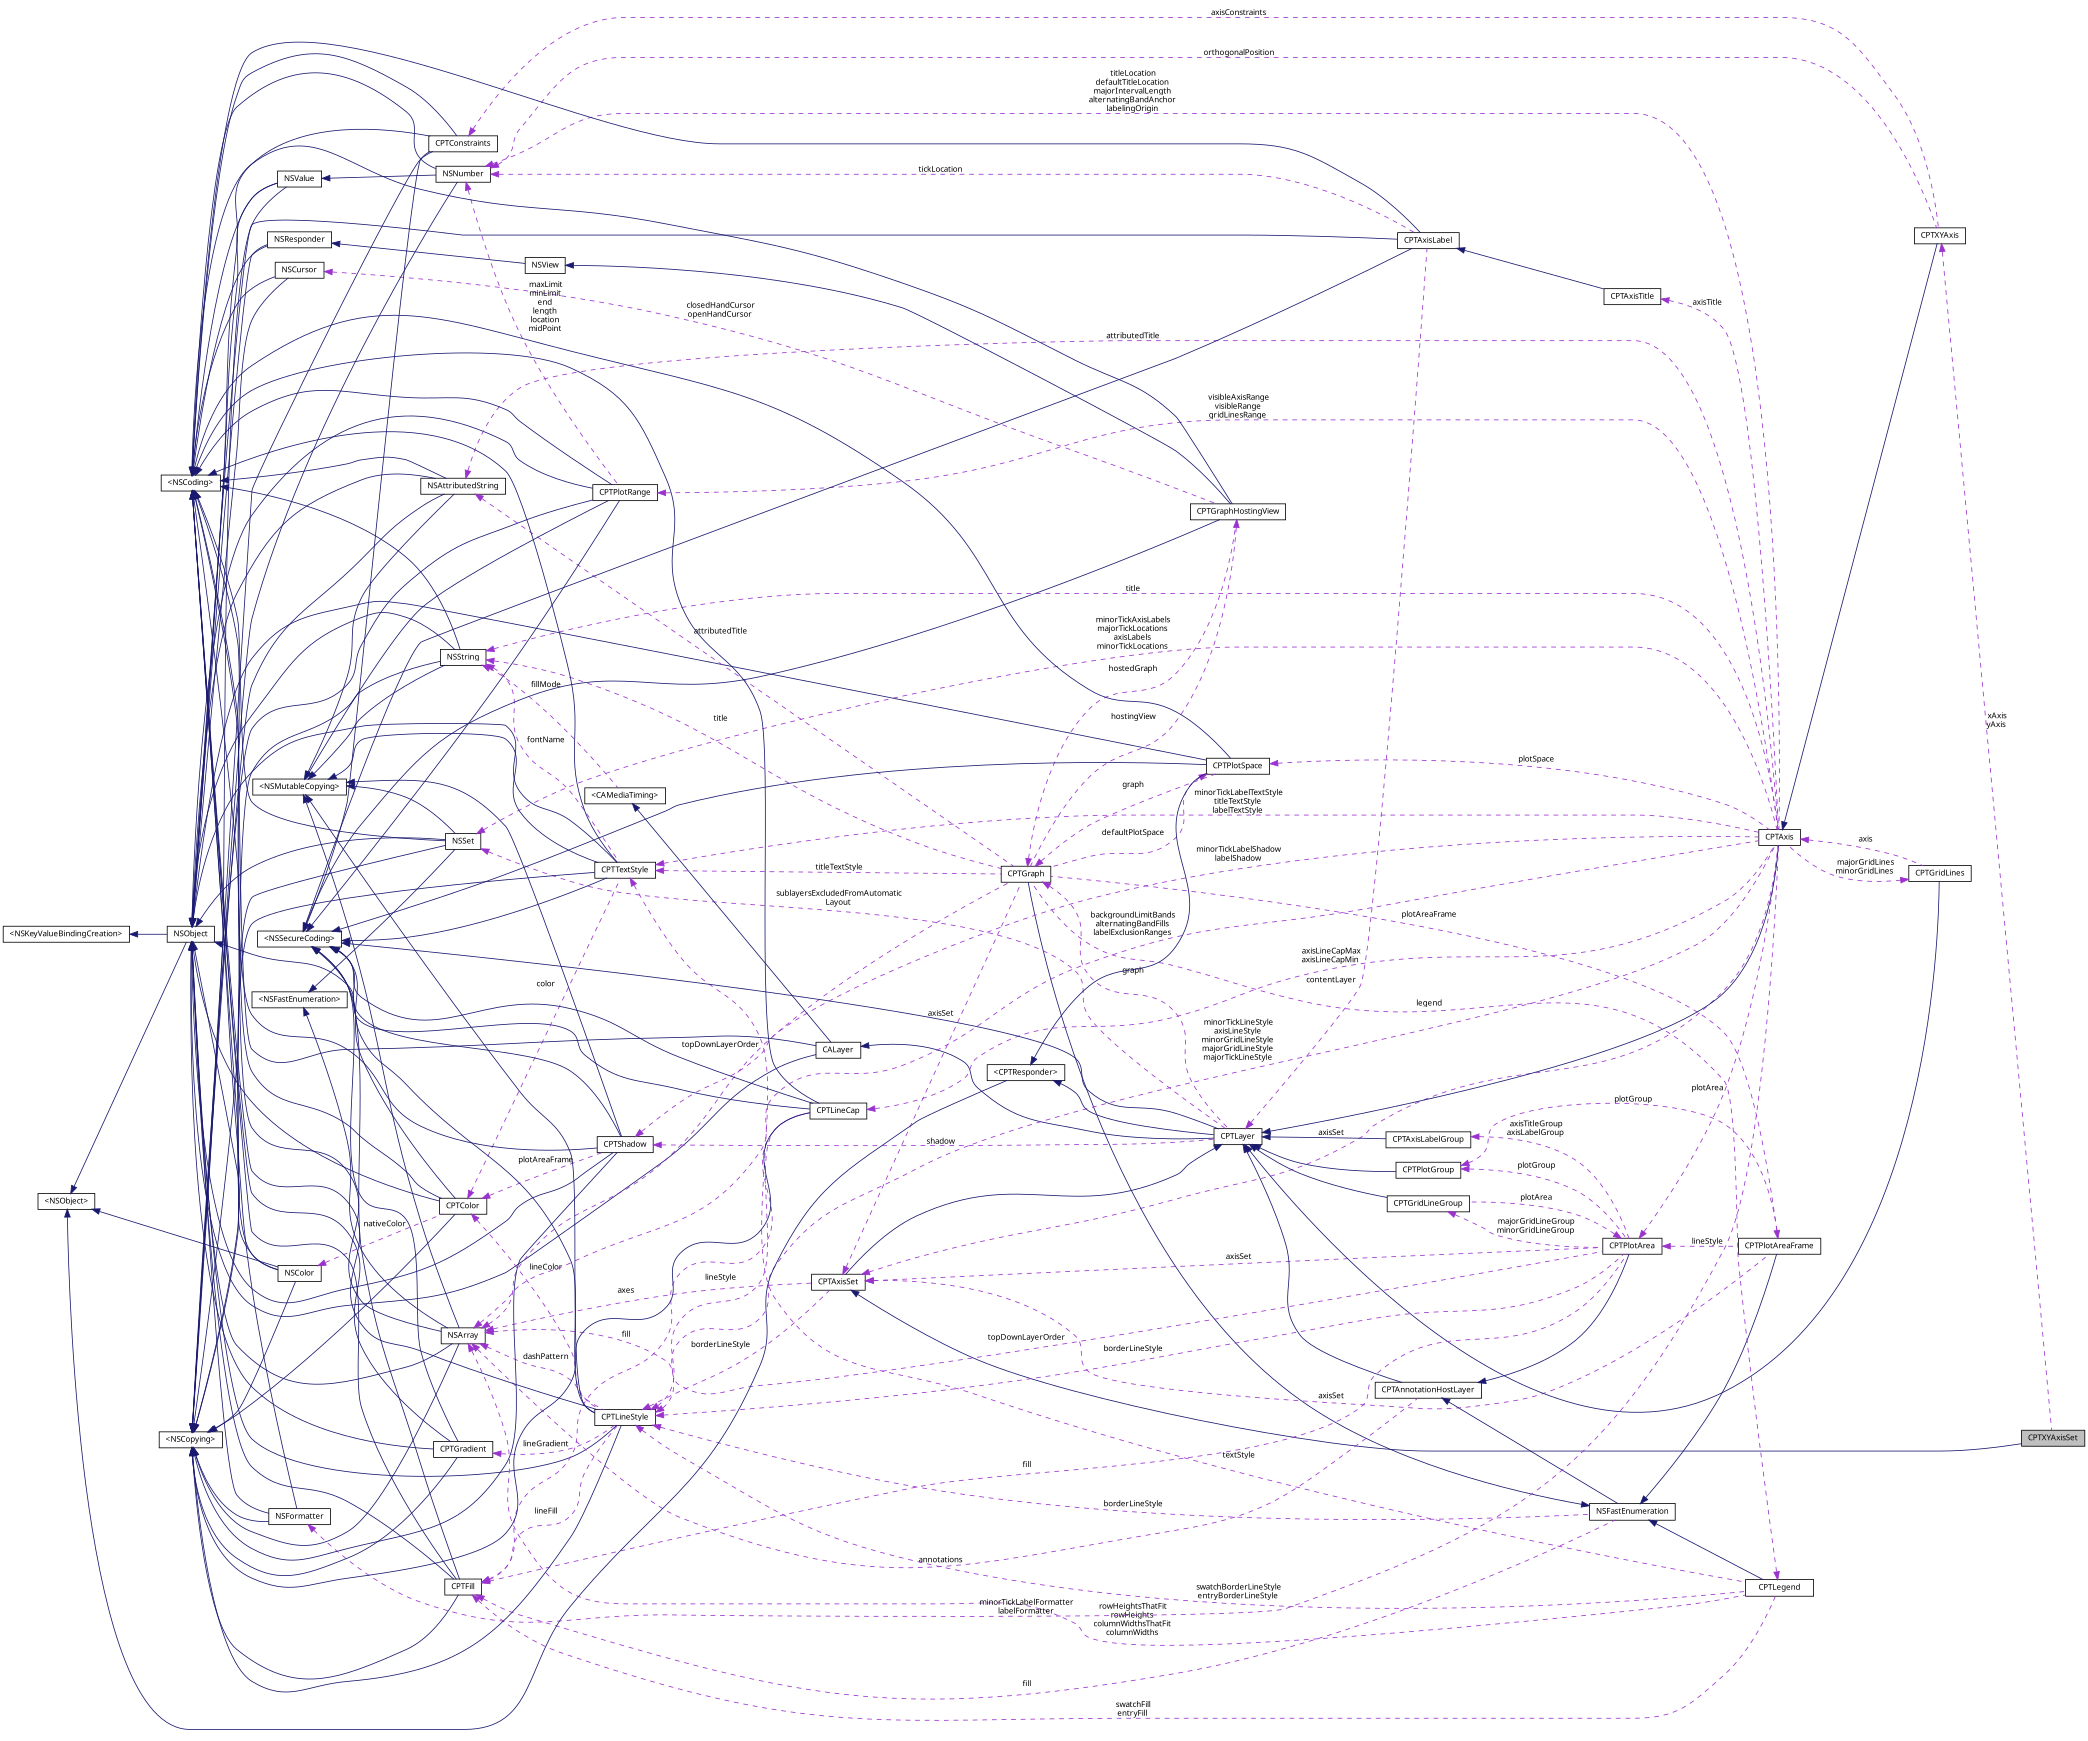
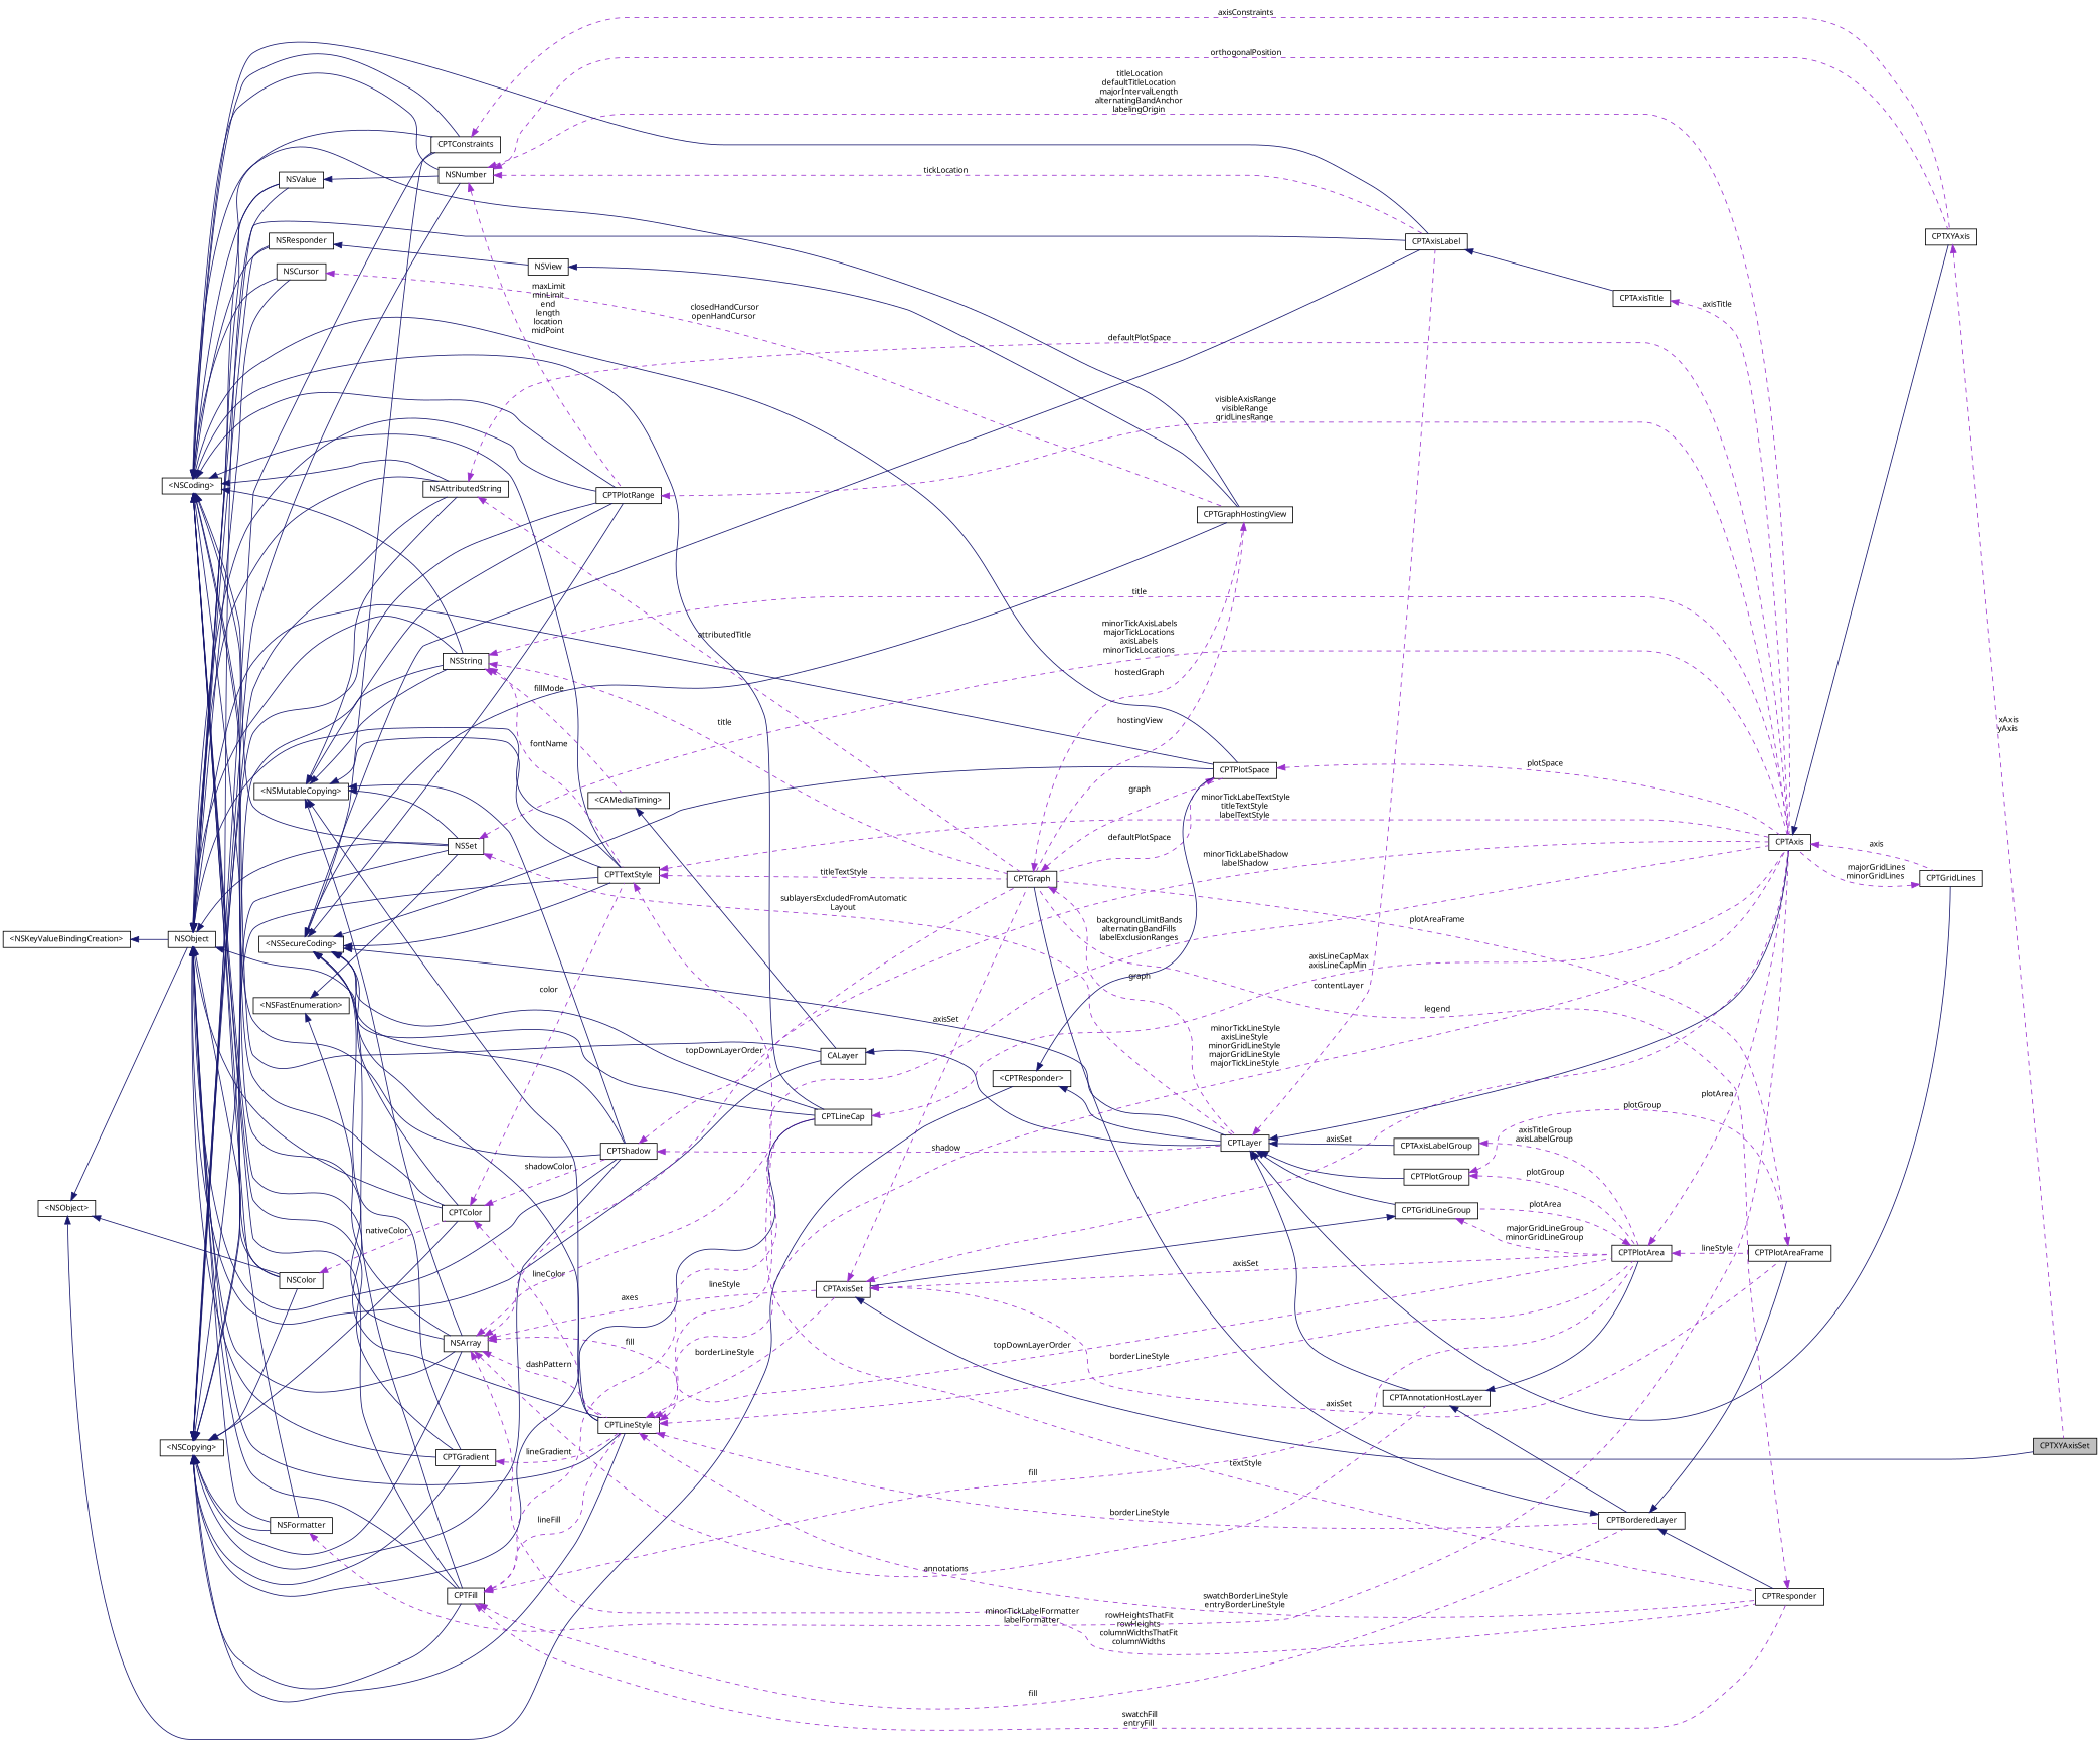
  digraph {
    fontname="Noto Sans"
    rankdir=LR
    node [color=black fontname="Noto Sans" fontsize=10 shape=record]
    edge [color=midnightblue dir=back fontname="Noto Sans" fontsize=10 labelfontname="Lucinda Grande" labelfontsize=10 style=solid]
    n1 [fillcolor=grey75 fontcolor=black height=0.2 label=CPTXYAxisSet style=filled width=0.4]
    n2 [height=0.2 label=CPTAxisSet width=0.4]
    n3 [height=0.2 label=CPTGraph width=0.4]
    n4 [height=0.2 label=CPTPlotAreaFrame width=0.4]
    n5 [height=0.2 label=CPTPlotArea width=0.4]
    n6 [height=0.2 label=CPTAxis width=0.4]
    n7 [height=0.2 label=CPTLayer width=0.4]
    n8 [height=0.2 label=CPTPlotSpace width=0.4]
    n9 [height=0.2 label=CPTGraphHostingView width=0.4]
    n10 [height=0.2 label=CPTGridLineGroup width=0.4]
    n11 [height=0.2 label=CPTGridLines width=0.4]
    n12 [height=0.2 label=CPTXYAxis width=0.4]
    n13 [height=0.2 label=CPTAnnotationHostLayer width=0.4]
    n14 [height=0.2 label=CPTAxisLabelGroup width=0.4]
    n15 [height=0.2 label=CPTPlotGroup width=0.4]
    n16 [height=0.2 label=CPTAxisLabel width=0.4]
-   n17 [height=0.2 label=NSFastEnumeration width=0.4]
+   n17 [height=0.2 label=CPTBorderedLayer width=0.4]
    n18 [height=0.2 label=CPTAxisTitle width=0.4]
    n19 [height=0.2 label=CALayer width=0.4]
    n20 [height=0.2 label=NSObject width=0.4]
    n21 [height=0.2 label=NSString width=0.4]
    n22 [height=0.2 label=CPTShadow width=0.4]
    n23 [height=0.2 label=CPTColor width=0.4]
    n24 [height=0.2 label=NSColor width=0.4]
    n25 [height=0.2 label=NSSet width=0.4]
    n26 [height=0.2 label=NSArray width=0.4]
    n27 [height=0.2 label=CPTFill width=0.4]
    n28 [height=0.2 label=CPTLineStyle width=0.4]
    n29 [height=0.2 label=CPTGradient width=0.4]
    n30 [height=0.2 label=CPTTextStyle width=0.4]
    n31 [height=0.2 label=NSResponder width=0.4]
    n32 [height=0.2 label=NSCursor width=0.4]
    n33 [height=0.2 label=NSAttributedString width=0.4]
    n34 [height=0.2 label=NSFormatter width=0.4]
    n35 [height=0.2 label=NSValue width=0.4]
    n36 [height=0.2 label=CPTPlotRange width=0.4]
    n37 [height=0.2 label=CPTLineCap width=0.4]
    n38 [height=0.2 label=CPTConstraints width=0.4]
    n39 [height=0.2 label="\<CAMediaTiming\>" width=0.4]
-   n40 [height=0.2 label=CPTLegend width=0.4]
+   n40 [height=0.2 label=CPTResponder width=0.4]
    n41 [height=0.2 label=NSView width=0.4]
    n42 [height=0.2 label=NSNumber width=0.4]
    n43 [height=0.2 label="\<NSObject\>" width=0.4]
    n44 [height=0.2 label="\<CPTResponder\>" width=0.4]
    n45 [height=0.2 label="\<NSKeyValueBindingCreation\>" width=0.4]
    n46 [height=0.2 label="\<NSCoding\>" width=0.4]
    n47 [height=0.2 label="\<NSCopying\>" width=0.4]
    n48 [height=0.2 label="\<NSMutableCopying\>" width=0.4]
    n49 [height=0.2 label="\<NSSecureCoding\>" width=0.4]
    n50 [height=0.2 label="\<NSFastEnumeration\>" width=0.4]
    n2 -> n1
    n2 -> n3 [color=darkorchid3 label=" axisSet" style=dashed]
    n2 -> n4 [color=darkorchid3 label=" axisSet" style=dashed]
    n2 -> n5 [color=darkorchid3 label=" axisSet" style=dashed]
    n2 -> n6 [color=darkorchid3 label=" axisSet" style=dashed]
    n3 -> n7 [color=darkorchid3 label=" graph" style=dashed]
    n3 -> n8 [color=darkorchid3 label=" graph" style=dashed]
    n3 -> n9 [color=darkorchid3 label=" hostedGraph" style=dashed]
    n4 -> n3 [color=darkorchid3 label=" plotAreaFrame" style=dashed]
    n5 -> n4 [color=darkorchid3 label=" lineStyle" style=dashed]
    n5 -> n6 [color=darkorchid3 label=" plotArea" style=dashed]
    n5 -> n10 [color=darkorchid3 label=" plotArea" style=dashed]
    n6 -> n11 [color=darkorchid3 label=" axis" style=dashed]
    n6 -> n12
-   n7 -> n2
+   n10 -> n2
    n7 -> n6
    n7 -> n10
    n7 -> n11
    n7 -> n13
    n7 -> n14
    n7 -> n15
    n7 -> n16 [color=darkorchid3 label=" contentLayer" style=dashed]
    n8 -> n3 [color=darkorchid3 label=" defaultPlotSpace" style=dashed]
    n8 -> n6 [color=darkorchid3 label=" plotSpace" style=dashed]
    n9 -> n3 [color=darkorchid3 label=" hostingView" style=dashed]
    n10 -> n5 [color=darkorchid3 label=" majorGridLineGroup\nminorGridLineGroup" style=dashed]
    n11 -> n6 [color=darkorchid3 label=" majorGridLines\nminorGridLines" style=dashed]
    n12 -> n1 [color=darkorchid3 label=" xAxis\nyAxis" style=dashed]
    n13 -> n5
    n13 -> n17
    n14 -> n5 [color=darkorchid3 label=" axisTitleGroup\naxisLabelGroup" style=dashed]
    n15 -> n4 [color=darkorchid3 label=" plotGroup" style=dashed]
    n15 -> n5 [color=darkorchid3 label=" plotGroup" style=dashed]
    n16 -> n18
    n17 -> n3
    n17 -> n4
    n17 -> n40
    n18 -> n6 [color=darkorchid3 label=" axisTitle" style=dashed]
    n19 -> n7
    n20 -> n8
    n20 -> n16
    n20 -> n19
    n20 -> n21
    n20 -> n22
    n20 -> n23
    n20 -> n24
    n20 -> n25
    n20 -> n26
    n20 -> n27
    n20 -> n28
    n20 -> n29
    n20 -> n30
    n20 -> n31
    n20 -> n32
    n20 -> n33
    n20 -> n34
    n20 -> n35
    n20 -> n36
    n20 -> n37
    n20 -> n38
    n21 -> n3 [color=darkorchid3 label=" title" style=dashed]
    n21 -> n6 [color=darkorchid3 label=" title" style=dashed]
    n21 -> n30 [color=darkorchid3 label=" fontName" style=dashed]
    n21 -> n39 [color=darkorchid3 label=" fillMode" style=dashed]
    n22 -> n6 [color=darkorchid3 label=" minorTickLabelShadow\nlabelShadow" style=dashed]
    n22 -> n7 [color=darkorchid3 label=" shadow" style=dashed]
-   n23 -> n22 [color=darkorchid3 label=" plotAreaFrame" style=dashed]
+   n23 -> n22 [color=darkorchid3 label=" shadowColor" style=dashed]
    n23 -> n28 [color=darkorchid3 label=" lineColor" style=dashed]
    n23 -> n30 [color=darkorchid3 label=" color" style=dashed]
    n24 -> n23 [color=darkorchid3 label=" nativeColor" style=dashed]
    n25 -> n6 [color=darkorchid3 label=" minorTickAxisLabels\nmajorTickLocations\naxisLabels\nminorTickLocations" style=dashed]
    n25 -> n7 [color=darkorchid3 label=" sublayersExcludedFromAutomatic\lLayout" style=dashed]
    n26 -> n2 [color=darkorchid3 label=" axes" style=dashed]
    n26 -> n3 [color=darkorchid3 label=" topDownLayerOrder" style=dashed]
    n26 -> n5 [color=darkorchid3 label=" topDownLayerOrder" style=dashed]
    n26 -> n6 [color=darkorchid3 label=" backgroundLimitBands\nalternatingBandFills\nlabelExclusionRanges" style=dashed]
    n26 -> n13 [color=darkorchid3 label=" annotations" style=dashed]
    n26 -> n28 [color=darkorchid3 label=" dashPattern" style=dashed]
    n26 -> n40 [color=darkorchid3 label=" rowHeightsThatFit\nrowHeights\ncolumnWidthsThatFit\ncolumnWidths" style=dashed]
    n27 -> n5 [color=darkorchid3 label=" fill" style=dashed]
    n27 -> n17 [color=darkorchid3 label=" fill" style=dashed]
    n27 -> n28 [color=darkorchid3 label=" lineFill" style=dashed]
    n27 -> n37 [color=darkorchid3 label=" fill" style=dashed]
    n27 -> n40 [color=darkorchid3 label=" swatchFill\nentryFill" style=dashed]
    n28 -> n2 [color=darkorchid3 label=" borderLineStyle" style=dashed]
    n28 -> n5 [color=darkorchid3 label=" borderLineStyle" style=dashed]
    n28 -> n6 [color=darkorchid3 label=" minorTickLineStyle\naxisLineStyle\nminorGridLineStyle\nmajorGridLineStyle\nmajorTickLineStyle" style=dashed]
    n28 -> n17 [color=darkorchid3 label=" borderLineStyle" style=dashed]
    n28 -> n37 [color=darkorchid3 label=" lineStyle" style=dashed]
    n28 -> n40 [color=darkorchid3 label=" swatchBorderLineStyle\nentryBorderLineStyle" style=dashed]
    n29 -> n28 [color=darkorchid3 label=" lineGradient" style=dashed]
    n30 -> n3 [color=darkorchid3 label=" titleTextStyle" style=dashed]
    n30 -> n6 [color=darkorchid3 label=" minorTickLabelTextStyle\ntitleTextStyle\nlabelTextStyle" style=dashed]
    n30 -> n40 [color=darkorchid3 label=" textStyle" style=dashed]
    n31 -> n41
    n32 -> n9 [color=darkorchid3 label=" closedHandCursor\nopenHandCursor" style=dashed]
    n33 -> n3 [color=darkorchid3 label=" attributedTitle" style=dashed]
-   n33 -> n6 [color=darkorchid3 label=" attributedTitle" style=dashed]
+   n33 -> n6 [color=darkorchid3 label=" defaultPlotSpace" style=dashed]
    n34 -> n6 [color=darkorchid3 label=" minorTickLabelFormatter\nlabelFormatter" style=dashed]
    n35 -> n42
    n36 -> n6 [color=darkorchid3 label=" visibleAxisRange\nvisibleRange\ngridLinesRange" style=dashed]
    n37 -> n6 [color=darkorchid3 label=" axisLineCapMax\naxisLineCapMin" style=dashed]
    n38 -> n12 [color=darkorchid3 label=" axisConstraints" style=dashed]
    n39 -> n19
    n40 -> n3 [color=darkorchid3 label=" legend" style=dashed]
    n41 -> n9
    n42 -> n6 [color=darkorchid3 label=" titleLocation\ndefaultTitleLocation\nmajorIntervalLength\nalternatingBandAnchor\nlabelingOrigin" style=dashed]
    n42 -> n12 [color=darkorchid3 label=" orthogonalPosition" style=dashed]
    n42 -> n16 [color=darkorchid3 label=" tickLocation" style=dashed]
    n42 -> n36 [color=darkorchid3 label=" maxLimit\nminLimit\nend\nlength\nlocation\nmidPoint" style=dashed]
    n43 -> n20
    n43 -> n24
    n43 -> n44
    n44 -> n7
    n44 -> n8
    n45 -> n20
    n46 -> n8
    n46 -> n9
    n46 -> n16
    n46 -> n19
    n46 -> n21
    n46 -> n22
    n46 -> n23
    n46 -> n24
    n46 -> n25
    n46 -> n26
    n46 -> n27
    n46 -> n28
    n46 -> n29
    n46 -> n30
    n46 -> n31
    n46 -> n32
    n46 -> n33
    n46 -> n34
    n46 -> n35
    n46 -> n36
    n46 -> n37
    n46 -> n38
    n46 -> n42
    n47 -> n21
    n47 -> n22
    n47 -> n23
    n47 -> n24
    n47 -> n25
    n47 -> n26
    n47 -> n27
    n47 -> n28
    n47 -> n29
    n47 -> n30
    n47 -> n33
    n47 -> n34
    n47 -> n35
    n47 -> n36
    n47 -> n37
    n47 -> n38
    n47 -> n42
    n48 -> n21
    n48 -> n22
    n48 -> n25
    n48 -> n26
    n48 -> n28
    n48 -> n30
    n48 -> n33
    n48 -> n36
    n49 -> n7
    n49 -> n8
    n49 -> n9
    n49 -> n16
    n49 -> n22
    n49 -> n23
    n49 -> n27
    n49 -> n28
    n49 -> n29
    n49 -> n30
    n49 -> n36
    n49 -> n37
    n49 -> n38
    n50 -> n25
    n50 -> n26
  }
